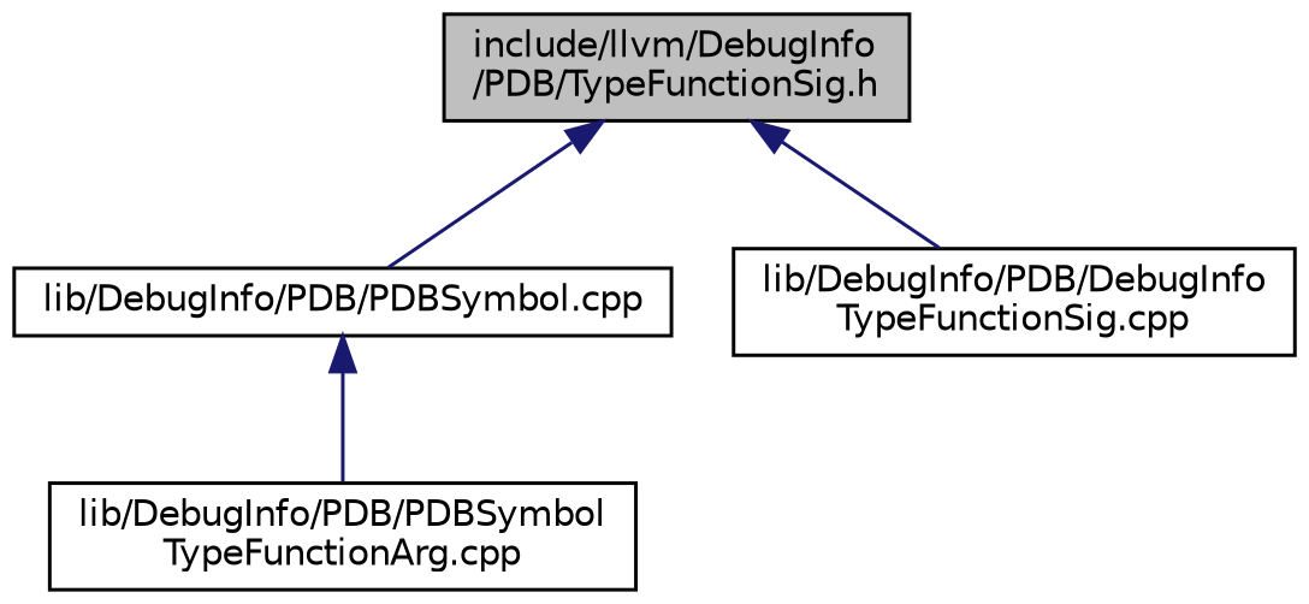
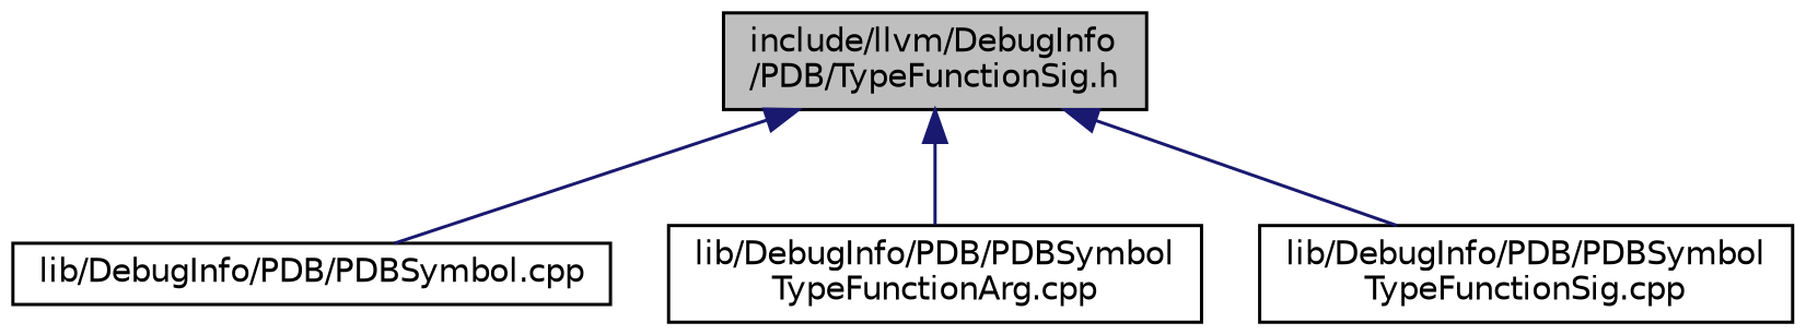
  digraph {
    node [color=black fontname=Helvetica fontsize=10 shape=box]
    edge [color=midnightblue dir=back fontname=Helvetica fontsize=10 labelfontname=Helvetica labelfontsize=10 style=solid]
    n1 [fillcolor=grey75 fontcolor=black height=0.2 label="include/llvm/DebugInfo\l/PDB/TypeFunctionSig.h" style=filled width=0.4]
    n2 [height=0.2 label="lib/DebugInfo/PDB/PDBSymbol.cpp" width=0.4]
    n3 [height=0.2 label="lib/DebugInfo/PDB/PDBSymbol\lTypeFunctionArg.cpp" width=0.4]
-   n4 [height=0.2 label="lib/DebugInfo/PDB/DebugInfo\lTypeFunctionSig.cpp" width=0.4]
+   n4 [height=0.2 label="lib/DebugInfo/PDB/PDBSymbol\lTypeFunctionSig.cpp" width=0.4]
    n1 -> n2
-   n2 -> n3
+   n1 -> n3
    n1 -> n4
  }
